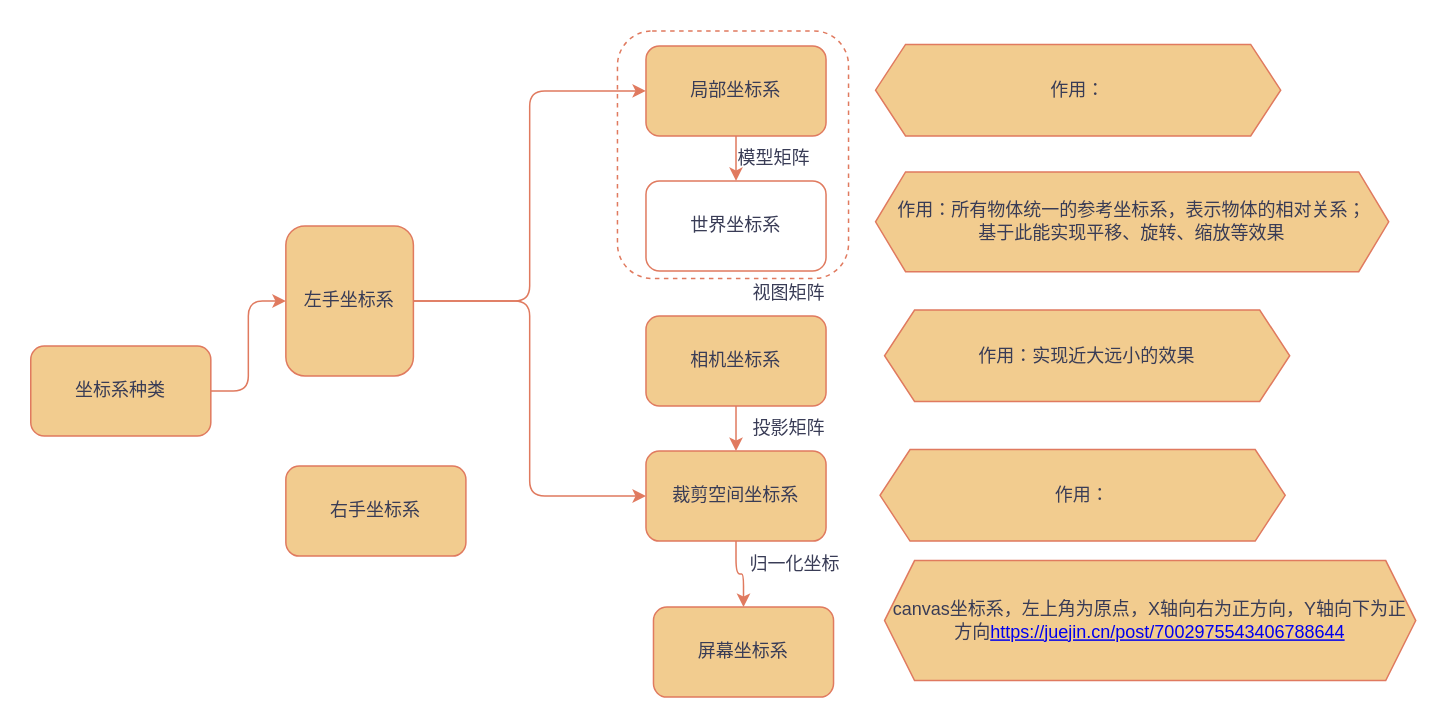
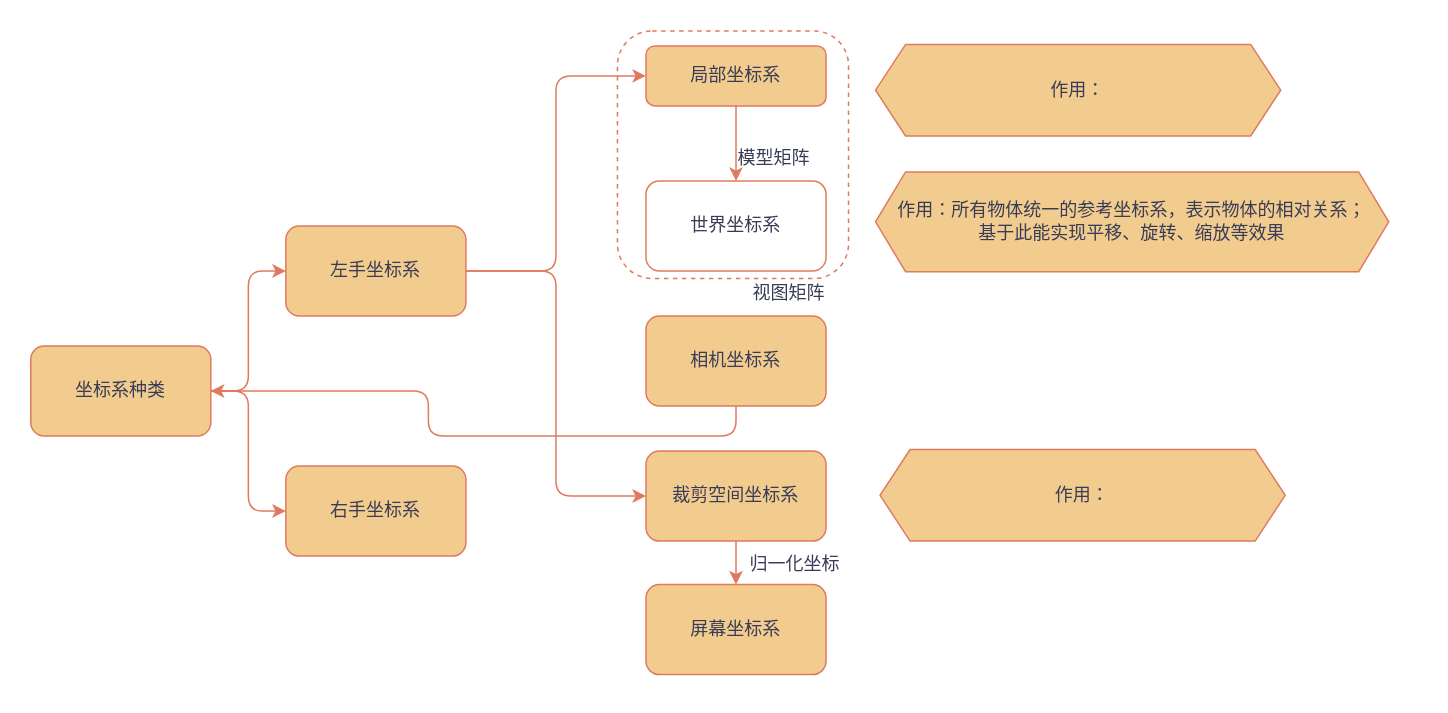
  <mxCell id="0" />
  <mxCell id="1" parent="0" />
  <mxCell id="2" style="edgeStyle=orthogonalEdgeStyle;rounded=1;orthogonalLoop=1;jettySize=auto;html=1;exitX=1;exitY=0.5;exitDx=0;exitDy=0;entryX=0;entryY=0.5;entryDx=0;entryDy=0;labelBackgroundColor=none;fontColor=default;strokeColor=#E07A5F;" parent="1" source="4" target="12" edge="1"><mxGeometry relative="1" as="geometry" /></mxCell>
+ <mxCell id="3" style="edgeStyle=orthogonalEdgeStyle;rounded=1;orthogonalLoop=1;jettySize=auto;html=1;exitX=1;exitY=0.5;exitDx=0;exitDy=0;entryX=0;entryY=0.5;entryDx=0;entryDy=0;labelBackgroundColor=none;fontColor=default;strokeColor=#E07A5F;" parent="1" source="4" target="13" edge="1"><mxGeometry relative="1" as="geometry" /></mxCell>
  <mxCell id="4" value="坐标系种类" style="rounded=1;whiteSpace=wrap;html=1;labelBackgroundColor=none;fillColor=#F2CC8F;strokeColor=#E07A5F;fontColor=#393C56;" parent="1" vertex="1"><mxGeometry x="20" y="230" width="120" height="60" as="geometry" /></mxCell>
  <mxCell id="5" style="edgeStyle=orthogonalEdgeStyle;rounded=1;orthogonalLoop=1;jettySize=auto;html=1;exitX=0.5;exitY=1;exitDx=0;exitDy=0;labelBackgroundColor=none;fontColor=default;strokeColor=#E07A5F;" parent="1" source="6" target="7" edge="1"><mxGeometry relative="1" as="geometry" /></mxCell>
- <mxCell id="6" value="局部坐标系" style="rounded=1;whiteSpace=wrap;html=1;labelBackgroundColor=none;fillColor=#F2CC8F;strokeColor=#E07A5F;fontColor=#393C56;" parent="1" vertex="1"><mxGeometry x="430" y="30" width="120" height="60" as="geometry" /></mxCell>
+ <mxCell id="6" value="局部坐标系" style="rounded=1;whiteSpace=wrap;html=1;labelBackgroundColor=none;fillColor=#F2CC8F;strokeColor=#E07A5F;fontColor=#393C56;" parent="1" vertex="1"><mxGeometry x="430" y="30" width="120" height="40" as="geometry" /></mxCell>
  <mxCell id="7" value="世界坐标系" style="rounded=1;whiteSpace=wrap;html=1;labelBackgroundColor=none;fillColor=#ffffff;strokeColor=#E07A5F;fontColor=#393C56;" parent="1" vertex="1"><mxGeometry x="430" y="120" width="120" height="60" as="geometry" /></mxCell>
- <mxCell id="8" style="edgeStyle=orthogonalEdgeStyle;rounded=1;orthogonalLoop=1;jettySize=auto;html=1;exitX=0.5;exitY=1;exitDx=0;exitDy=0;entryX=0.5;entryY=0;entryDx=0;entryDy=0;labelBackgroundColor=none;fontColor=default;strokeColor=#E07A5F;" parent="1" source="9" target="17" edge="1"><mxGeometry relative="1" as="geometry" /></mxCell>
+ <mxCell id="8" style="edgeStyle=orthogonalEdgeStyle;rounded=1;orthogonalLoop=1;jettySize=auto;html=1;exitX=0.5;exitY=1;exitDx=0;exitDy=0;labelBackgroundColor=none;fontColor=default;strokeColor=#E07A5F;" parent="1" source="9" target="4" edge="1"><mxGeometry relative="1" as="geometry" /></mxCell>
  <mxCell id="9" value="相机坐标系" style="rounded=1;whiteSpace=wrap;html=1;labelBackgroundColor=none;fillColor=#F2CC8F;strokeColor=#E07A5F;fontColor=#393C56;" parent="1" vertex="1"><mxGeometry x="430" y="210" width="120" height="60" as="geometry" /></mxCell>
  <mxCell id="10" style="edgeStyle=orthogonalEdgeStyle;rounded=1;orthogonalLoop=1;jettySize=auto;html=1;exitX=1;exitY=0.5;exitDx=0;exitDy=0;entryX=0;entryY=0.5;entryDx=0;entryDy=0;labelBackgroundColor=none;fontColor=default;strokeColor=#E07A5F;" parent="1" source="12" target="6" edge="1"><mxGeometry relative="1" as="geometry" /></mxCell>
  <mxCell id="11" style="edgeStyle=orthogonalEdgeStyle;orthogonalLoop=1;jettySize=auto;html=1;exitX=1;exitY=0.5;exitDx=0;exitDy=0;entryX=0;entryY=0.5;entryDx=0;entryDy=0;labelBackgroundColor=none;fontColor=default;strokeColor=#E07A5F;rounded=1;" parent="1" source="12" target="17" edge="1"><mxGeometry relative="1" as="geometry" /></mxCell>
- <mxCell id="12" value="左手坐标系" style="rounded=1;whiteSpace=wrap;html=1;labelBackgroundColor=none;fillColor=#F2CC8F;strokeColor=#E07A5F;fontColor=#393C56;" parent="1" vertex="1"><mxGeometry x="190" y="150" width="85" height="100" as="geometry" /></mxCell>
+ <mxCell id="12" value="左手坐标系" style="rounded=1;whiteSpace=wrap;html=1;labelBackgroundColor=none;fillColor=#F2CC8F;strokeColor=#E07A5F;fontColor=#393C56;" parent="1" vertex="1"><mxGeometry x="190" y="150" width="120" height="60" as="geometry" /></mxCell>
  <mxCell id="13" value="右手坐标系" style="rounded=1;whiteSpace=wrap;html=1;labelBackgroundColor=none;fillColor=#F2CC8F;strokeColor=#E07A5F;fontColor=#393C56;" parent="1" vertex="1"><mxGeometry x="190" y="310" width="120" height="60" as="geometry" /></mxCell>
  <mxCell id="14" value="模型矩阵" style="text;html=1;align=center;verticalAlign=middle;resizable=0;points=[];autosize=1;strokeColor=none;fillColor=none;labelBackgroundColor=none;rounded=1;fontColor=#393C56;" parent="1" vertex="1"><mxGeometry x="480" y="90" width="70" height="30" as="geometry" /></mxCell>
  <mxCell id="15" value="视图矩阵" style="text;html=1;align=center;verticalAlign=middle;resizable=0;points=[];autosize=1;strokeColor=none;fillColor=none;labelBackgroundColor=none;rounded=1;fontColor=#393C56;" parent="1" vertex="1"><mxGeometry x="490" y="180" width="70" height="30" as="geometry" /></mxCell>
  <mxCell id="16" style="edgeStyle=orthogonalEdgeStyle;rounded=1;orthogonalLoop=1;jettySize=auto;html=1;exitX=0.5;exitY=1;exitDx=0;exitDy=0;entryX=0.5;entryY=0;entryDx=0;entryDy=0;labelBackgroundColor=none;fontColor=default;strokeColor=#E07A5F;" parent="1" source="17" target="19" edge="1"><mxGeometry relative="1" as="geometry" /></mxCell>
  <mxCell id="17" value="裁剪空间坐标系" style="rounded=1;whiteSpace=wrap;html=1;labelBackgroundColor=none;fillColor=#F2CC8F;strokeColor=#E07A5F;fontColor=#393C56;" parent="1" vertex="1"><mxGeometry x="430" y="300" width="120" height="60" as="geometry" /></mxCell>
- <mxCell id="18" value="投影矩阵" style="text;html=1;align=center;verticalAlign=middle;resizable=0;points=[];autosize=1;strokeColor=none;fillColor=none;labelBackgroundColor=none;rounded=1;fontColor=#393C56;" parent="1" vertex="1"><mxGeometry x="490" y="270" width="70" height="30" as="geometry" /></mxCell>
- <mxCell id="19" value="屏幕坐标系" style="rounded=1;whiteSpace=wrap;html=1;labelBackgroundColor=none;fillColor=#F2CC8F;strokeColor=#E07A5F;fontColor=#393C56;" parent="1" vertex="1"><mxGeometry x="435" y="404" width="120" height="60" as="geometry" /></mxCell>
+ <mxCell id="19" value="屏幕坐标系" style="rounded=1;whiteSpace=wrap;html=1;labelBackgroundColor=none;fillColor=#F2CC8F;strokeColor=#E07A5F;fontColor=#393C56;" parent="1" vertex="1"><mxGeometry x="430" y="389" width="120" height="60" as="geometry" /></mxCell>
  <mxCell id="20" value="归一化坐标" style="text;html=1;align=center;verticalAlign=middle;resizable=0;points=[];autosize=1;strokeColor=none;fillColor=none;labelBackgroundColor=none;rounded=1;fontColor=#393C56;" parent="1" vertex="1"><mxGeometry x="490" y="363" width="78" height="26" as="geometry" /></mxCell>
- <mxCell id="21" value="canvas坐标系，左上角为原点，X轴向右为正方向，Y轴向下为正方向&lt;a style=&quot;border-color: var(--border-color);&quot; href=&quot;https://juejin.cn/post/7002975543406788644&quot;&gt;https://juejin.cn/post/7002975543406788644&lt;/a&gt;" style="shape=hexagon;perimeter=hexagonPerimeter2;whiteSpace=wrap;html=1;fixedSize=1;labelBackgroundColor=none;rounded=0;fillColor=#F2CC8F;strokeColor=#E07A5F;fontColor=#393C56;" parent="1" vertex="1"><mxGeometry x="589" y="373" width="354" height="80" as="geometry" /></mxCell>
- <mxCell id="22" value="作用：实现近大远小的效果" style="shape=hexagon;perimeter=hexagonPerimeter2;whiteSpace=wrap;html=1;fixedSize=1;labelBackgroundColor=none;fillColor=#F2CC8F;strokeColor=#E07A5F;fontColor=#393C56;rounded=0;" parent="1" vertex="1"><mxGeometry x="589" y="206" width="270" height="61" as="geometry" /></mxCell>
  <mxCell id="23" value="作用：所有物体统一的参考坐标系，表示物体的相对关系；&lt;br&gt;基于此能实现平移、旋转、缩放等效果" style="shape=hexagon;perimeter=hexagonPerimeter2;whiteSpace=wrap;html=1;fixedSize=1;labelBackgroundColor=none;fillColor=#F2CC8F;strokeColor=#E07A5F;fontColor=#393C56;rounded=0;" parent="1" vertex="1"><mxGeometry x="583" y="114" width="342" height="66.5" as="geometry" /></mxCell>
  <mxCell id="24" value="作用：" style="shape=hexagon;perimeter=hexagonPerimeter2;whiteSpace=wrap;html=1;fixedSize=1;labelBackgroundColor=none;fillColor=#F2CC8F;strokeColor=#E07A5F;fontColor=#393C56;rounded=0;" parent="1" vertex="1"><mxGeometry x="586" y="299" width="270" height="61" as="geometry" /></mxCell>
  <mxCell id="25" value="作用：" style="shape=hexagon;perimeter=hexagonPerimeter2;whiteSpace=wrap;html=1;fixedSize=1;labelBackgroundColor=none;fillColor=#F2CC8F;strokeColor=#E07A5F;fontColor=#393C56;rounded=0;" parent="1" vertex="1"><mxGeometry x="583" y="29" width="270" height="61" as="geometry" /></mxCell>
  <mxCell id="26" value="" style="rounded=1;whiteSpace=wrap;html=1;strokeColor=#E07A5F;fontColor=#393C56;fillColor=none;dashed=1;" vertex="1" parent="1"><mxGeometry x="411" y="20" width="154" height="165" as="geometry" /></mxCell>
